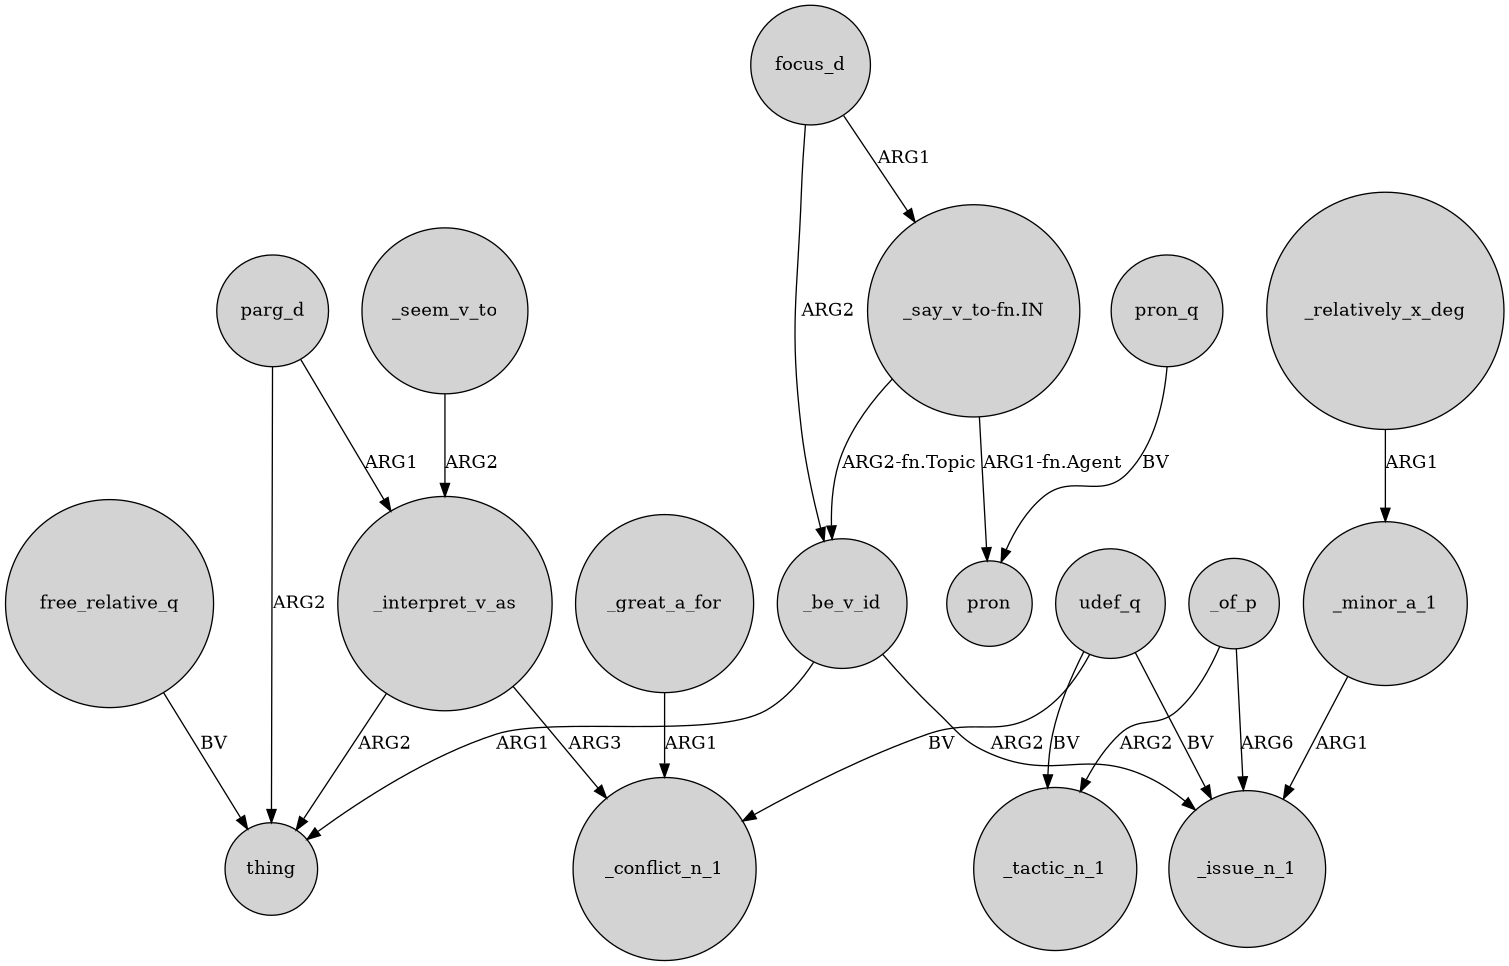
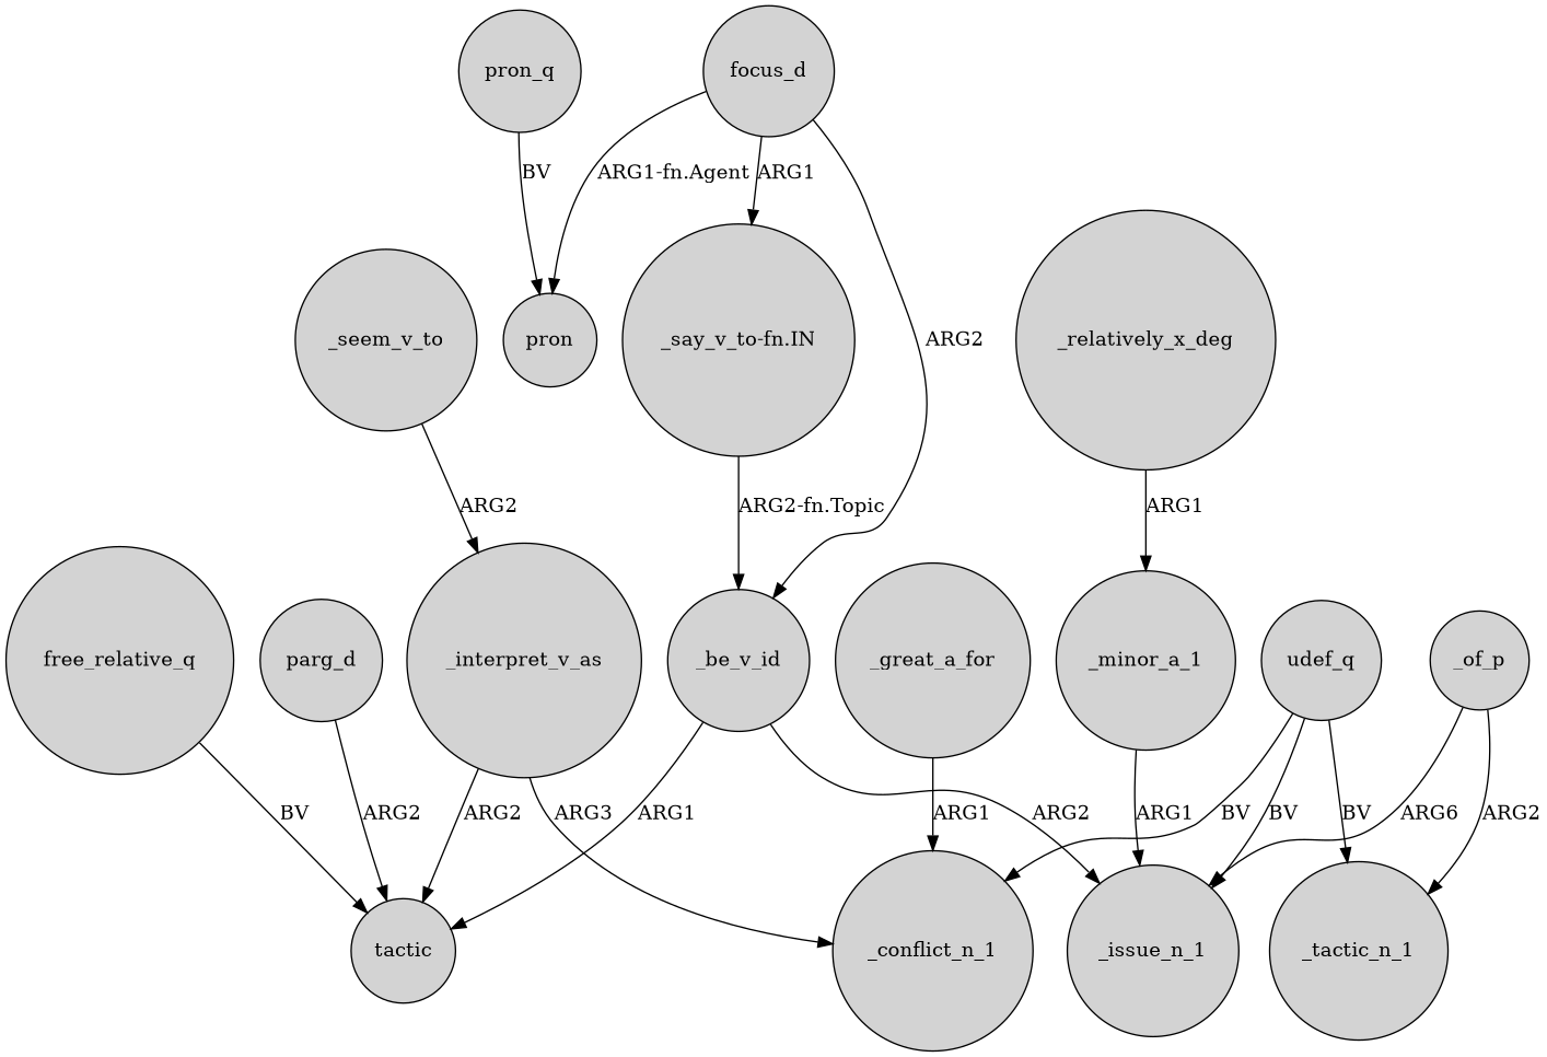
  digraph {
    node [shape=circle style=filled]
    focus_d
    _be_v_id
    "_say_v_to-fn.IN"
-   thing
+   thing [label=tactic]
    _issue_n_1
    pron
    _relatively_x_deg
    _minor_a_1
    parg_d
    _interpret_v_as
    _conflict_n_1
    udef_q
    _tactic_n_1
    _seem_v_to
    n15 [label=pron_q]
    _of_p
    free_relative_q
    _great_a_for
    focus_d -> _be_v_id [label=ARG2]
    focus_d -> "_say_v_to-fn.IN" [label=ARG1]
    _be_v_id -> thing [label=ARG1]
    _be_v_id -> _issue_n_1 [label=ARG2]
    "_say_v_to-fn.IN" -> _be_v_id [label="ARG2-fn.Topic"]
-   "_say_v_to-fn.IN" -> pron [label="ARG1-fn.Agent"]
+   focus_d -> pron [label="ARG1-fn.Agent"]
    _relatively_x_deg -> _minor_a_1 [label=ARG1]
    _minor_a_1 -> _issue_n_1 [label=ARG1]
    parg_d -> thing [label=ARG2]
-   parg_d -> _interpret_v_as [label=ARG1]
    _interpret_v_as -> thing [label=ARG2]
    _interpret_v_as -> _conflict_n_1 [label=ARG3]
    udef_q -> _issue_n_1 [label=BV]
    udef_q -> _conflict_n_1 [label=BV]
    udef_q -> _tactic_n_1 [label=BV]
    _seem_v_to -> _interpret_v_as [label=ARG2]
    n15 -> pron [label=BV]
    _of_p -> _issue_n_1 [label=ARG6]
    _of_p -> _tactic_n_1 [label=ARG2]
    free_relative_q -> thing [label=BV]
    _great_a_for -> _conflict_n_1 [label=ARG1]
  }
